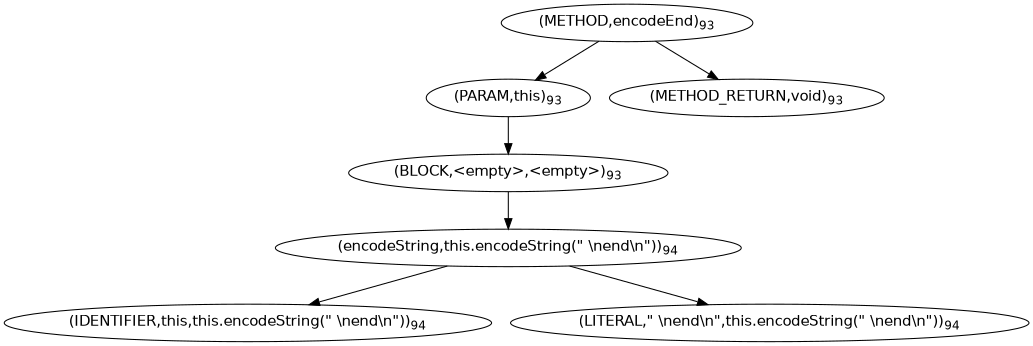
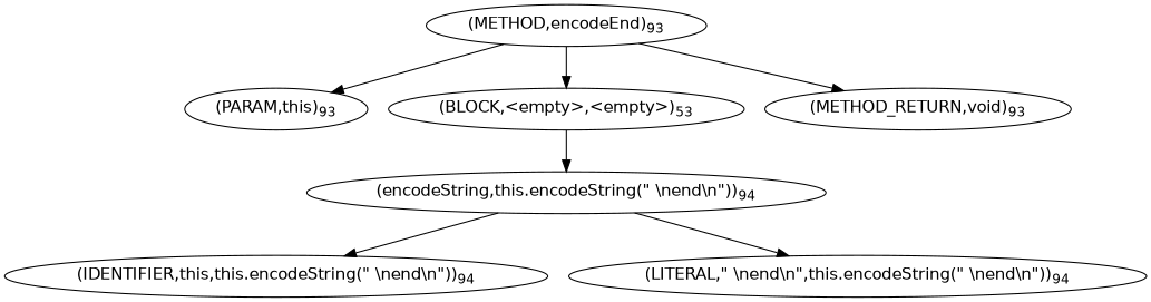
  digraph {
    fontname="DejaVu Sans"
    node [fontname="DejaVu Sans"]
    edge [fontname="DejaVu Sans"]
    n1 [label=<(METHOD,encodeEnd)<SUB>93</SUB>>]
    n2 [label=<(PARAM,this)<SUB>93</SUB>>]
-   n3 [label=<(BLOCK,&lt;empty&gt;,&lt;empty&gt;)<SUB>93</SUB>>]
+   n3 [label=<(BLOCK,&lt;empty&gt;,&lt;empty&gt;)<SUB>53</SUB>>]
    n4 [label=<(METHOD_RETURN,void)<SUB>93</SUB>>]
    n5 [label=<(encodeString,this.encodeString(&quot; \nend\n&quot;))<SUB>94</SUB>>]
    n6 [label=<(IDENTIFIER,this,this.encodeString(&quot; \nend\n&quot;))<SUB>94</SUB>>]
    n7 [label=<(LITERAL,&quot; \nend\n&quot;,this.encodeString(&quot; \nend\n&quot;))<SUB>94</SUB>>]
    n1 -> n2
-   n2 -> n3
+   n1 -> n3
    n1 -> n4
    n3 -> n5
    n5 -> n6
    n5 -> n7
  }
